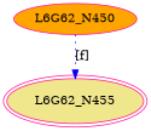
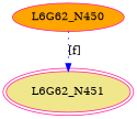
  digraph {
    node [style=filled color=deeppink]
    L6G62_N450 [fillcolor=orange]
-   L6G62_N451 [peripheries=2 fillcolor=khaki label=L6G62_N455]
+   L6G62_N451 [peripheries=2 fillcolor=khaki]
    L6G62_N450 -> L6G62_N451 [label="[f]" style=dotted color=blue]
  }
